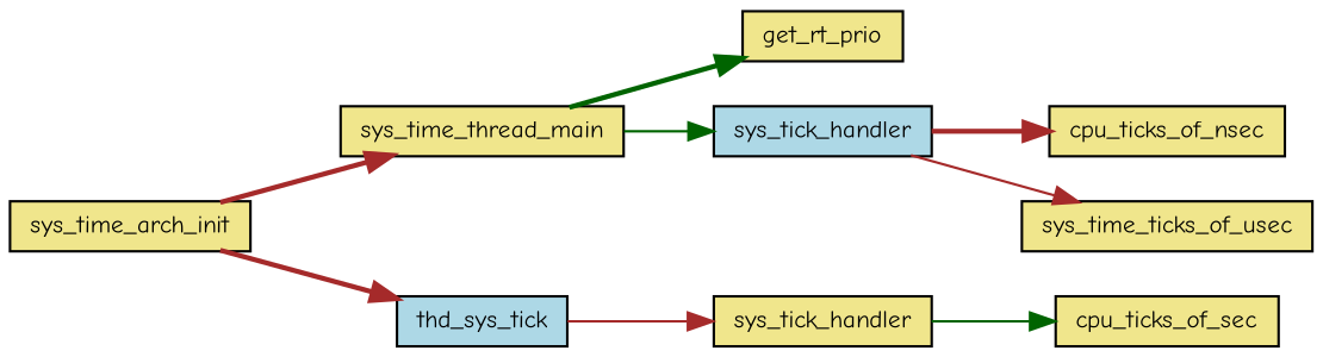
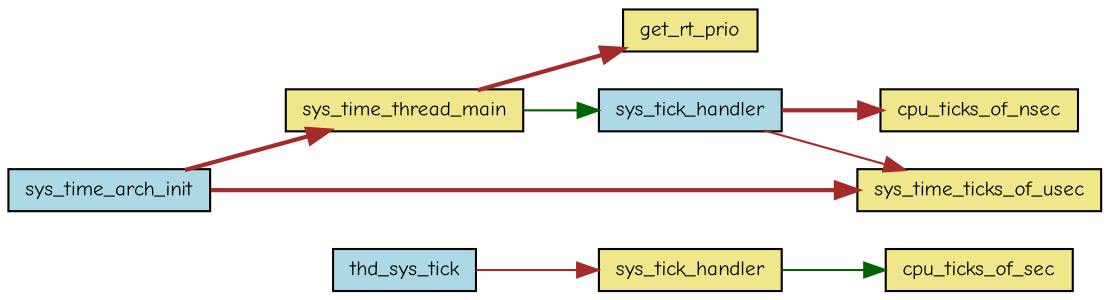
  digraph {
    fontname="Comic Neue"
    rankdir=LR
    node [color=black fillcolor=khaki fontname="Comic Neue" fontsize=10 shape=record style=filled]
    edge [color=brown fontname="Comic Neue" fontsize=10 labelfontname=FreeSans labelfontsize=10 style=bold]
-   n1 [fontcolor=black height=0.2 label=sys_time_arch_init width=0.4]
+   n1 [fillcolor=lightblue fontcolor=black height=0.2 label=sys_time_arch_init width=0.4]
    n2 [height=0.2 label=sys_time_thread_main width=0.4]
    n3 [fillcolor=lightblue height=0.2 label=thd_sys_tick width=0.4]
    n4 [height=0.2 label=get_rt_prio width=0.4]
    n5 [fillcolor=lightblue height=0.2 label=sys_tick_handler width=0.4]
    n6 [height=0.2 label=sys_tick_handler width=0.4]
    n7 [height=0.2 label=cpu_ticks_of_nsec width=0.4]
    n8 [height=0.2 label=sys_time_ticks_of_usec width=0.4]
    n9 [height=0.2 label=cpu_ticks_of_sec width=0.4]
    n1 -> n2
-   n1 -> n3
-   n2 -> n4 [color=darkgreen]
+   n1 -> n8
+   n2 -> n4
    n2 -> n5 [color=darkgreen style=solid]
    n3 -> n6 [style=solid]
    n5 -> n7
    n5 -> n8 [style=solid]
    n6 -> n9 [color=darkgreen style=solid]
  }
